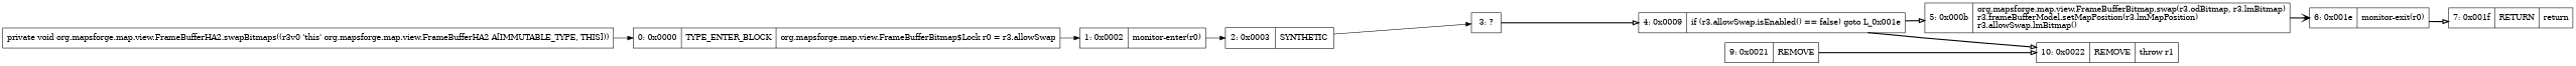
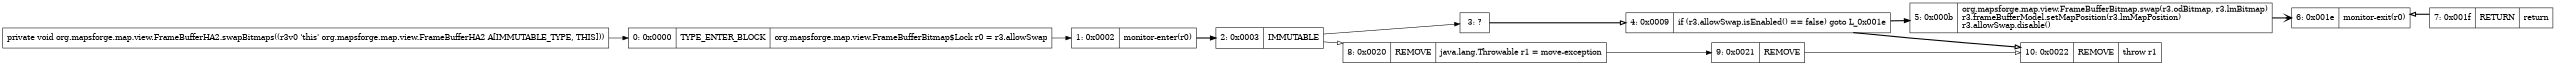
  digraph {
    rankdir=LR
    node [shape=record]
    edge [arrowhead=onormal style=solid]
    n1 [label="{0\:\ 0x0000|TYPE_ENTER_BLOCK\l|org.mapsforge.map.view.FrameBufferBitmap$Lock r0 = r3.allowSwap\l}"]
    n2 [label="{1\:\ 0x0002|monitor\-enter(r0)\l}"]
-   n3 [label="{2\:\ 0x0003|SYNTHETIC\l}"]
+   n3 [label="{2\:\ 0x0003|IMMUTABLE\l}"]
    n4 [label="{3\:\ ?}"]
+   n5 [label="{8\:\ 0x0020|REMOVE\l|java.lang.Throwable r1 = move\-exception\l}"]
    n6 [label="{4\:\ 0x0009|if (r3.allowSwap.isEnabled() == false) goto L_0x001e\l}"]
    n7 [label="{9\:\ 0x0021|REMOVE\l}"]
-   n8 [label="{5\:\ 0x000b|org.mapsforge.map.view.FrameBufferBitmap.swap(r3.odBitmap, r3.lmBitmap)\lr3.frameBufferModel.setMapPosition(r3.lmMapPosition)\lr3.allowSwap.lmBitmap()\l}"]
+   n8 [label="{5\:\ 0x000b|org.mapsforge.map.view.FrameBufferBitmap.swap(r3.odBitmap, r3.lmBitmap)\lr3.frameBufferModel.setMapPosition(r3.lmMapPosition)\lr3.allowSwap.disable()\l}"]
    n9 [label="{10\:\ 0x0022|REMOVE\l|throw r1\l}"]
    n10 [label="{6\:\ 0x001e|monitor\-exit(r0)\l}"]
    n11 [label="{7\:\ 0x001f|RETURN\l|return\l}"]
    n12 [label="{private void org.mapsforge.map.view.FrameBufferHA2.swapBitmaps((r3v0 'this' org.mapsforge.map.view.FrameBufferHA2 A[IMMUTABLE_TYPE, THIS])) }"]
    n1 -> n2 [arrowhead=normal]
-   n2 -> n3 [arrowhead=normal]
+   n2 -> n3 [arrowhead=normal style=bold]
    n3 -> n4 [arrowhead=normal]
+   n3 -> n5
    n4 -> n6 [style=bold]
-   n6 -> n8 [style=bold]
+   n5 -> n7 [arrowhead=normal]
+   n6 -> n8 [arrowhead=normal style=bold]
    n6 -> n9 [style=bold]
-   n7 -> n9 [style=bold]
+   n7 -> n9
    n8 -> n10 [arrowhead=vee style=bold]
-   n10 -> n11 [style=bold]
+   n11 -> n10 [style=bold]
    n12 -> n1 [arrowhead=normal]
  }
